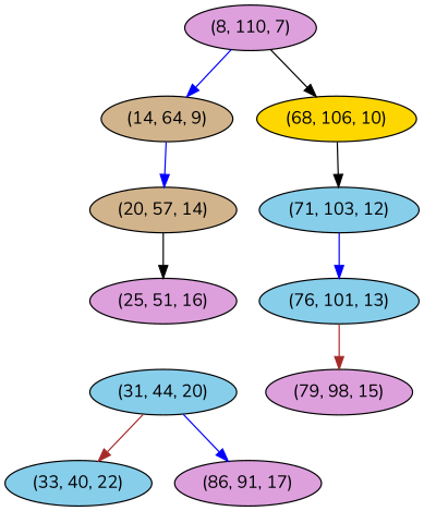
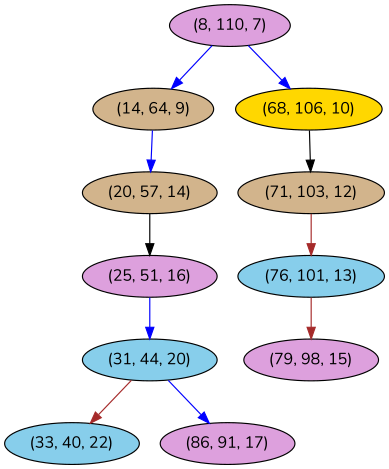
  digraph {
    fontname=Nunito
    node [fillcolor=plum fontname=Nunito style=filled]
    edge [color=blue fontname=Nunito]
    "(14, 64, 9)" [fillcolor=tan]
    "(8, 110, 7)"
    "(68, 106, 10)" [fillcolor=gold]
    "(20, 57, 14)" [fillcolor=tan]
-   "(71, 103, 12)" [fillcolor=skyblue]
+   "(71, 103, 12)" [fillcolor=tan]
    "(25, 51, 16)"
    "(31, 44, 20)" [fillcolor=skyblue]
    "(33, 40, 22)" [fillcolor=skyblue]
    "(86, 91, 17)"
    "(76, 101, 13)" [fillcolor=skyblue]
    "(79, 98, 15)"
    "(14, 64, 9)" -> "(20, 57, 14)"
    "(8, 110, 7)" -> "(14, 64, 9)"
-   "(8, 110, 7)" -> "(68, 106, 10)" [color=black]
+   "(8, 110, 7)" -> "(68, 106, 10)"
    "(68, 106, 10)" -> "(71, 103, 12)" [color=black]
    "(20, 57, 14)" -> "(25, 51, 16)" [color=black]
-   "(71, 103, 12)" -> "(76, 101, 13)"
+   "(71, 103, 12)" -> "(76, 101, 13)" [color=brown]
+   "(25, 51, 16)" -> "(31, 44, 20)"
    "(31, 44, 20)" -> "(33, 40, 22)" [color=brown]
    "(31, 44, 20)" -> "(86, 91, 17)"
    "(76, 101, 13)" -> "(79, 98, 15)" [color=brown]
  }
